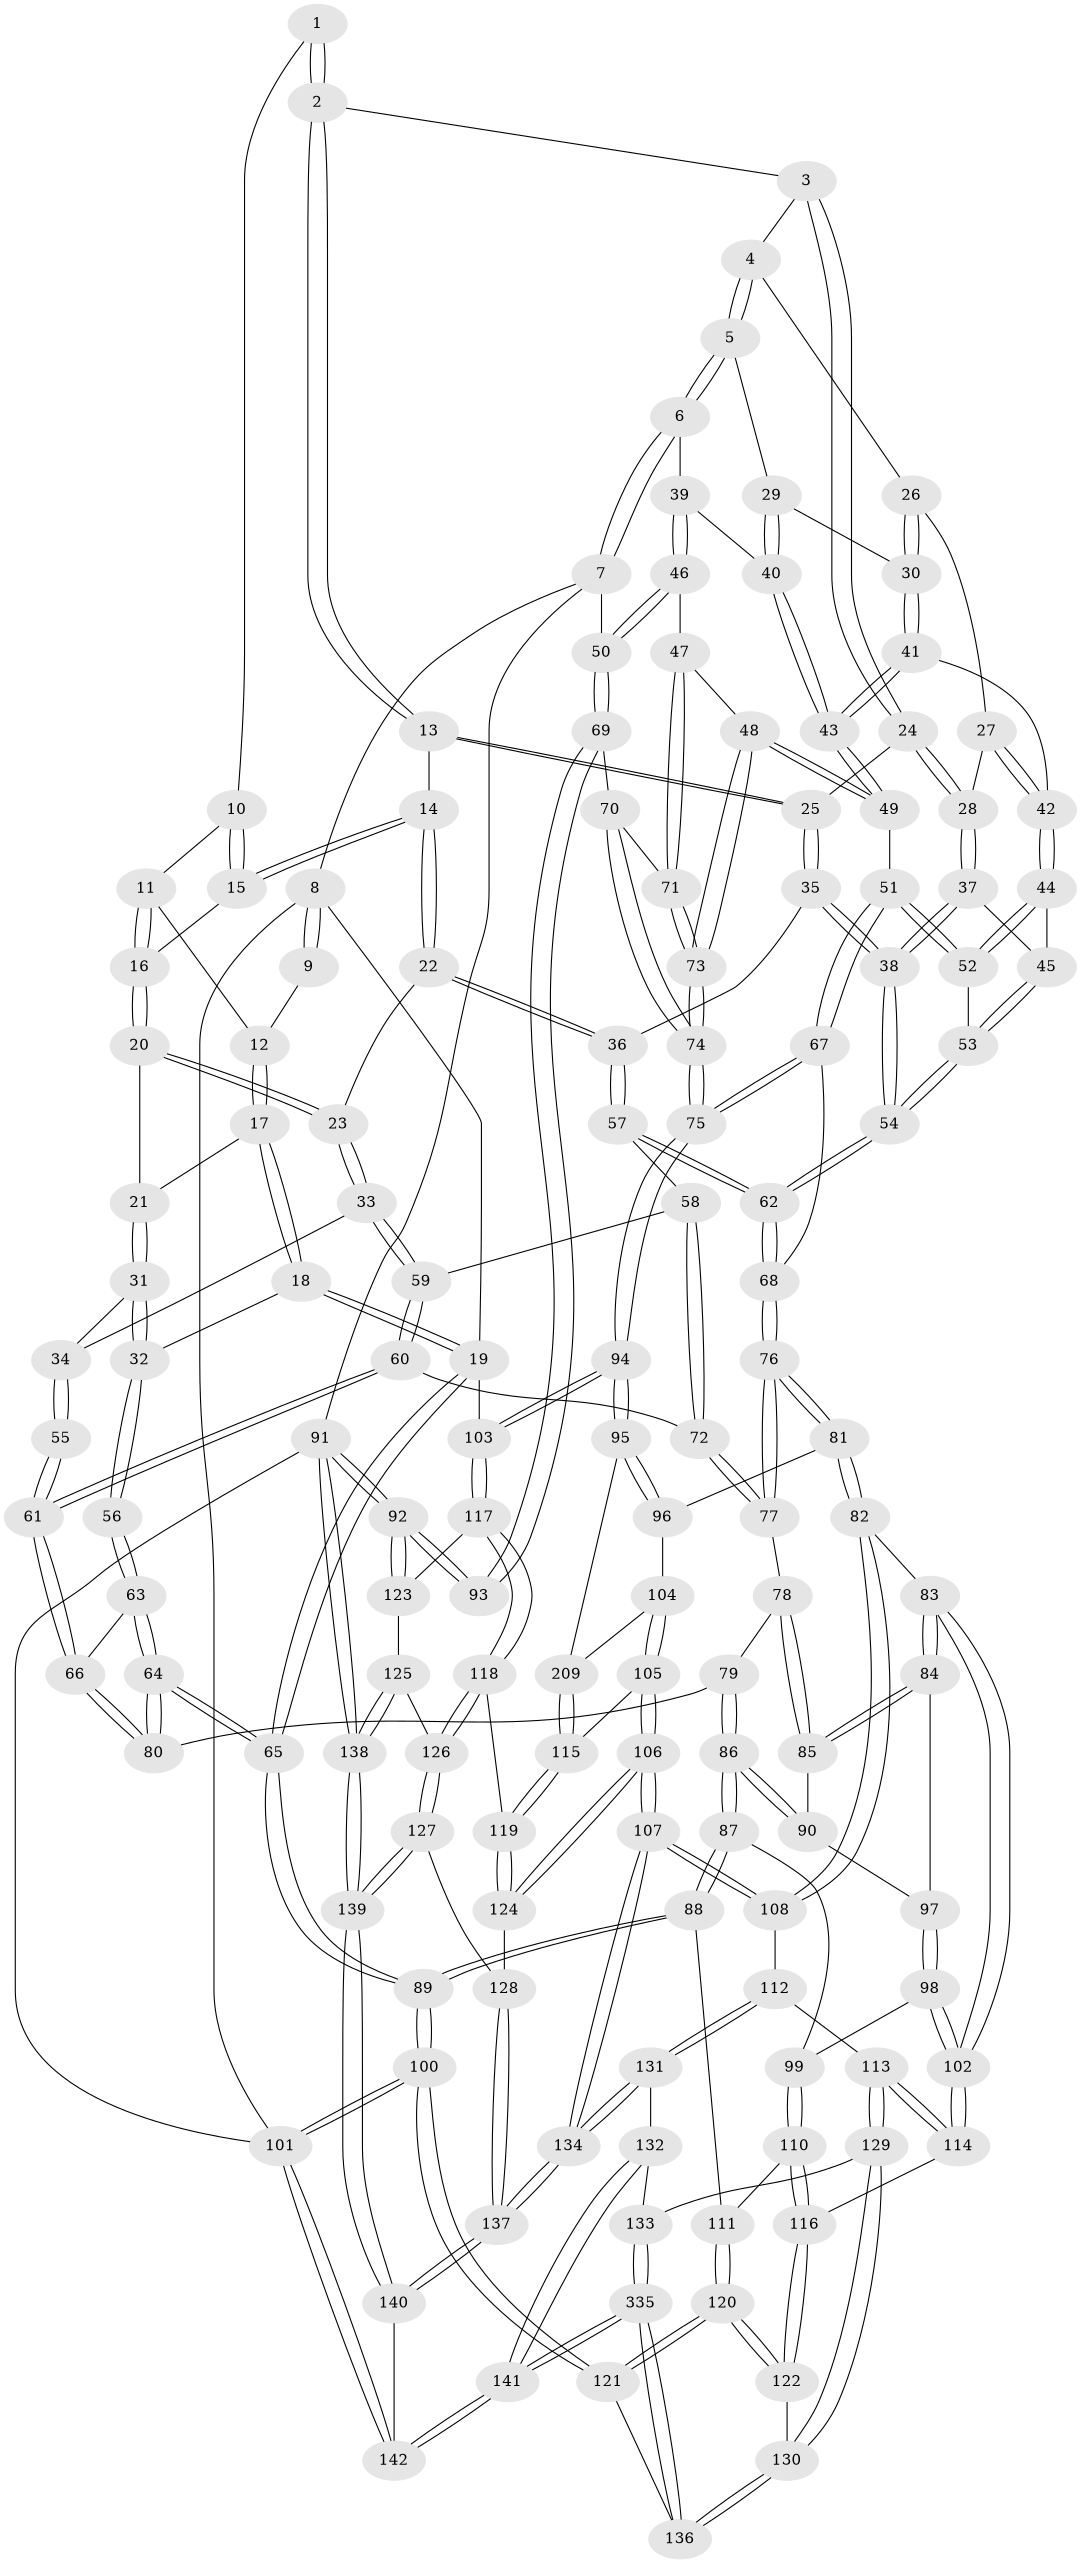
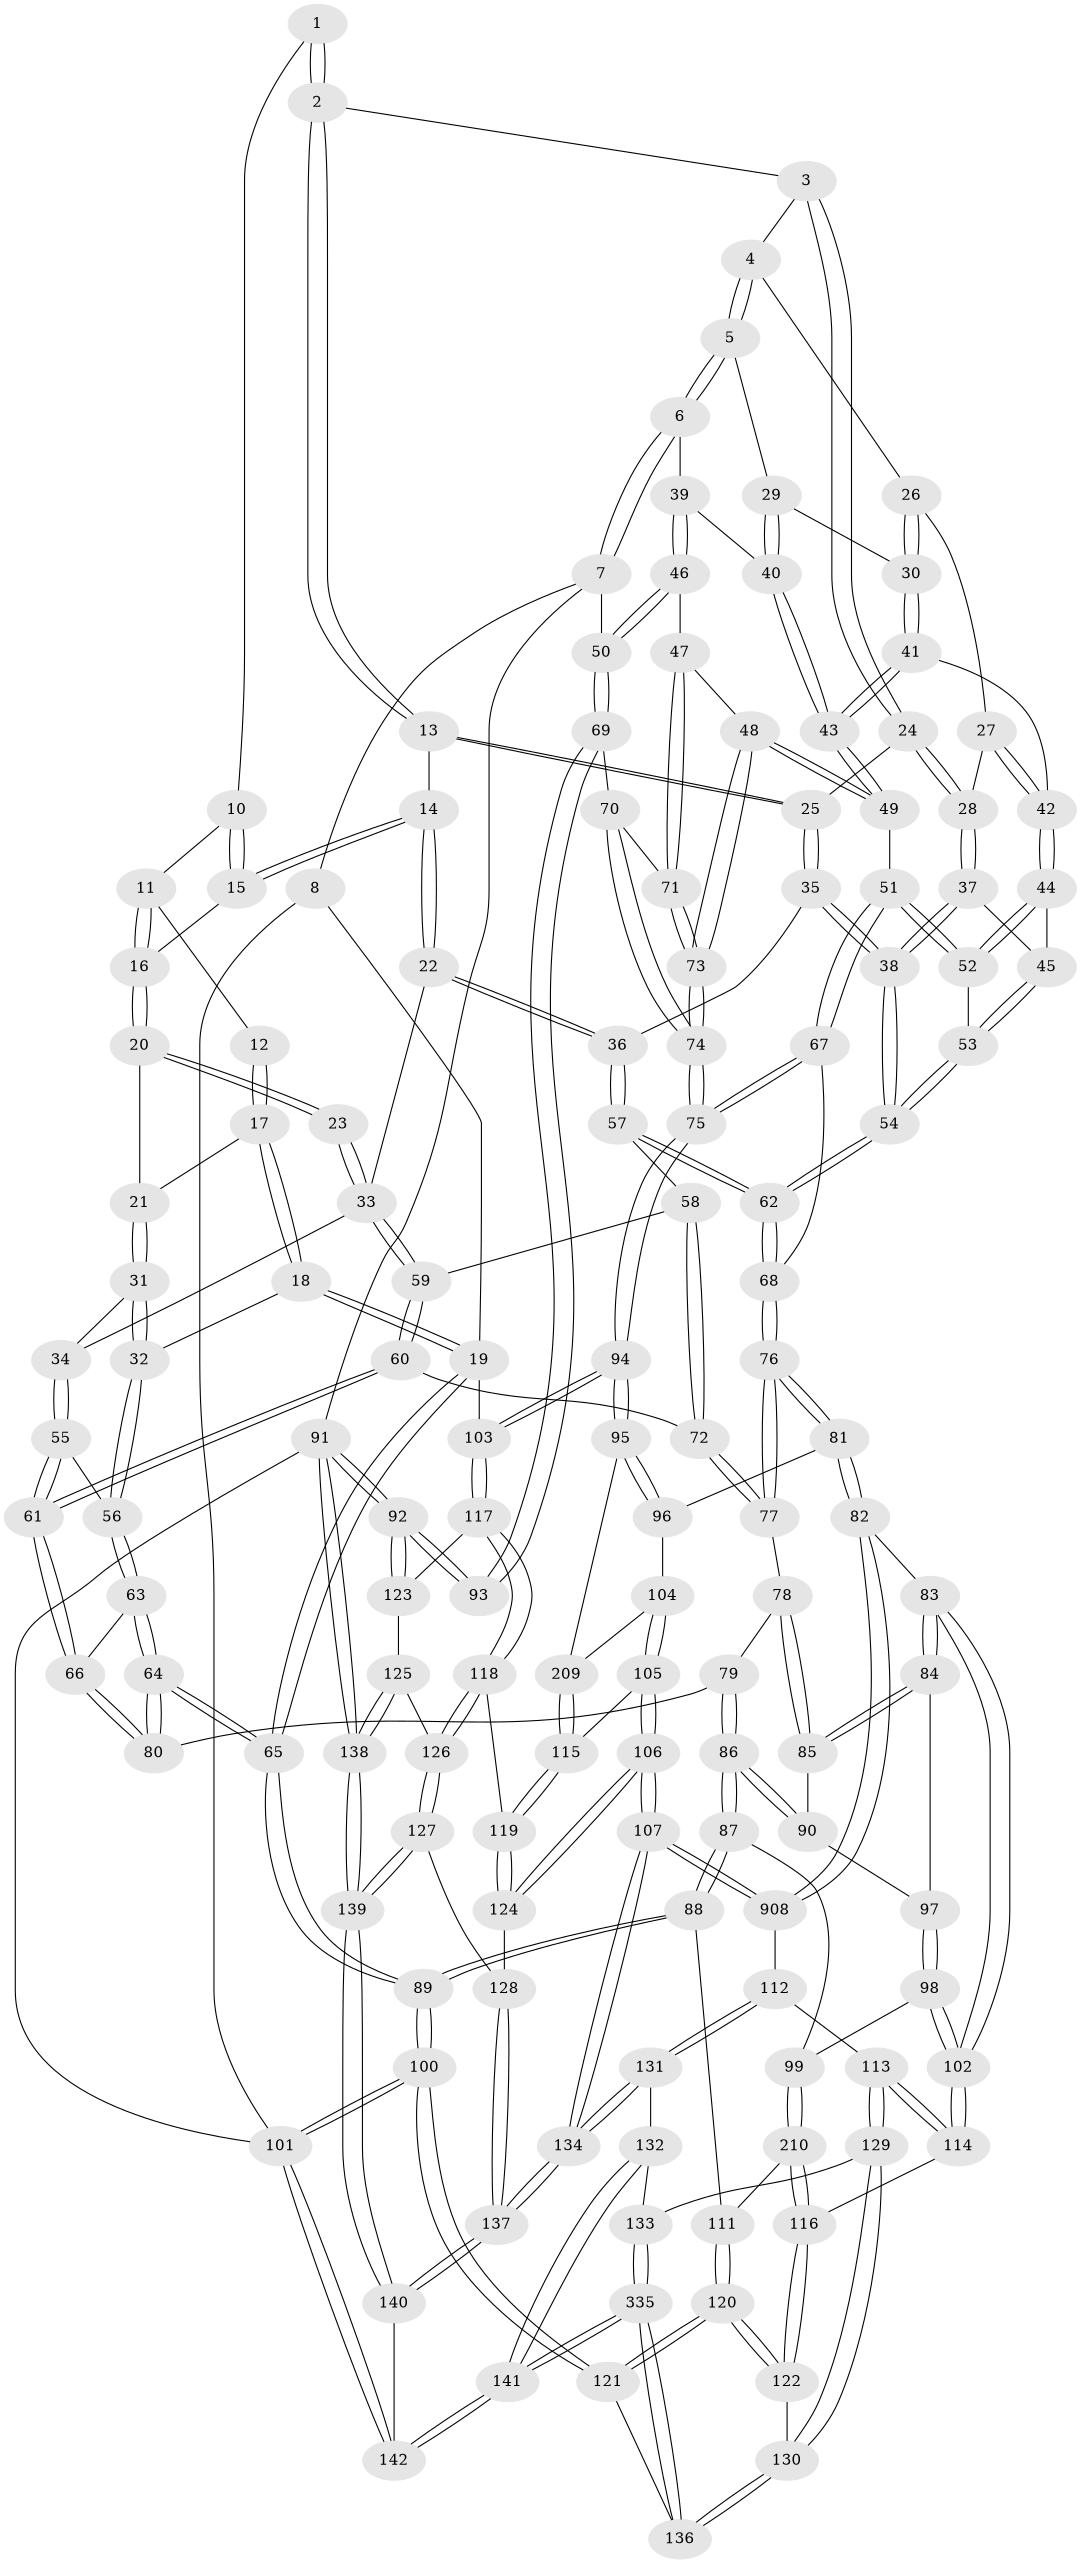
  graph {
    node [color=gray90 style=filled]
    1
    2
    10
    3
    13
    11
    15
    4
    24
    14
    25
    5
    26
    28
    6
    29
    27
    30
    7
    39
    40
    8
    50
    91
    46
-   9
    19
    101
    69
    92
    138
    12
    65
    103
    142
    17
    16
    20
    18
    21
    22
    35
    23
    36
    32
    31
    56
    89
    33
    34
    57
    59
    37
    38
    42
    41
    44
    45
    43
    55
    63
    60
    61
    54
    62
    58
    53
    47
    49
    52
    51
    48
    71
    73
    74
    67
    70
    93
    68
    75
    66
    64
    72
    77
    80
    76
    100
    94
    81
    78
    95
    82
    96
    79
    85
    86
    90
    87
    83
-   108
+   108 [label=908]
    104
    84
    102
    112
    97
    114
    98
    88
    99
    111
-   110
+   110 [label=210]
    120
    121
    123
    139
    125
    117
    n118 [label=209]
    115
    105
    116
    136
    118
    106
    107
    124
    119
    134
    128
    137
    113
    131
    122
    129
    132
    130
    133
    126
    127
    140
    n141 [label=335]
    141
    1 -- 2
    1 -- 2
    1 -- 10
    2 -- 3
    2 -- 13
    2 -- 13
    10 -- 11
    10 -- 15
    10 -- 15
    3 -- 4
    3 -- 24
    3 -- 24
    13 -- 14
    13 -- 25
    13 -- 25
    11 -- 12
    11 -- 16
    11 -- 16
    15 -- 16
    4 -- 5
    4 -- 5
    4 -- 26
    24 -- 25
    24 -- 28
    24 -- 28
    14 -- 15
    14 -- 15
    14 -- 22
    14 -- 22
    25 -- 35
    25 -- 35
    5 -- 6
    5 -- 6
    5 -- 29
    26 -- 27
    26 -- 30
    26 -- 30
    28 -- 37
    28 -- 37
    6 -- 7
    6 -- 7
    6 -- 39
    29 -- 30
    29 -- 40
    29 -- 40
    27 -- 28
    27 -- 42
    27 -- 42
    30 -- 41
    30 -- 41
    7 -- 8
    7 -- 50
    7 -- 91
    39 -- 40
    39 -- 46
    39 -- 46
    40 -- 43
    40 -- 43
-   8 -- 9
-   8 -- 9
    8 -- 19
    8 -- 101
    50 -- 69
    50 -- 69
    91 -- 101
    91 -- 92
    91 -- 92
    91 -- 138
    91 -- 138
    46 -- 50
    46 -- 50
    46 -- 47
-   9 -- 12
    19 -- 65
    19 -- 65
    19 -- 103
    101 -- 142
    101 -- 142
    69 -- 70
    69 -- 93
    69 -- 93
    92 -- 93
    92 -- 93
    92 -- 123
    92 -- 123
    138 -- 139
    138 -- 139
    12 -- 17
    12 -- 17
    65 -- 89
    65 -- 89
    103 -- 117
    103 -- 117
    17 -- 18
    17 -- 18
    17 -- 21
    16 -- 20
    16 -- 20
    20 -- 21
    20 -- 23
    20 -- 23
    18 -- 19
    18 -- 19
    18 -- 32
    21 -- 31
    21 -- 31
-   22 -- 23
+   22 -- 33
    22 -- 36
    22 -- 36
    35 -- 36
    35 -- 38
    35 -- 38
    23 -- 33
    23 -- 33
    36 -- 57
    36 -- 57
    32 -- 56
    32 -- 56
    31 -- 32
    31 -- 32
    31 -- 34
    56 -- 63
    56 -- 63
    89 -- 100
    89 -- 100
    33 -- 34
    33 -- 59
    33 -- 59
    34 -- 55
    34 -- 55
    57 -- 62
    57 -- 62
    57 -- 58
    59 -- 60
    59 -- 60
    37 -- 38
    37 -- 38
    37 -- 45
    38 -- 54
    38 -- 54
    42 -- 44
    42 -- 44
    41 -- 42
    41 -- 43
    41 -- 43
    44 -- 45
    44 -- 52
    44 -- 52
    45 -- 53
    45 -- 53
    43 -- 49
    43 -- 49
+   55 -- 56
    55 -- 61
    55 -- 61
    63 -- 66
    63 -- 64
    63 -- 64
    60 -- 61
    60 -- 61
    60 -- 72
    61 -- 66
    61 -- 66
    54 -- 62
    54 -- 62
    62 -- 68
    62 -- 68
    58 -- 59
    58 -- 72
    58 -- 72
    53 -- 54
    53 -- 54
    47 -- 48
    47 -- 71
    47 -- 71
    49 -- 51
    52 -- 53
    51 -- 52
    51 -- 52
    51 -- 67
    51 -- 67
    48 -- 49
    48 -- 49
    48 -- 73
    48 -- 73
    71 -- 73
    71 -- 73
    73 -- 74
    73 -- 74
    74 -- 75
    74 -- 75
    67 -- 68
    67 -- 75
    67 -- 75
    70 -- 71
    70 -- 74
    70 -- 74
    68 -- 76
    68 -- 76
    75 -- 94
    75 -- 94
    66 -- 80
    66 -- 80
    64 -- 65
    64 -- 65
    64 -- 80
    64 -- 80
    72 -- 77
    72 -- 77
    77 -- 78
    76 -- 77
    76 -- 77
    76 -- 81
    76 -- 81
    100 -- 101
    100 -- 101
    100 -- 121
    100 -- 121
    94 -- 103
    94 -- 103
    94 -- 95
    94 -- 95
    81 -- 82
    81 -- 82
    81 -- 96
    78 -- 79
    78 -- 85
    78 -- 85
    95 -- 96
    95 -- 96
    95 -- n118
    82 -- 83
    82 -- 108
    82 -- 108
    96 -- 104
    79 -- 80
    79 -- 86
    79 -- 86
    85 -- 90
    86 -- 90
    86 -- 90
    86 -- 87
    86 -- 87
    90 -- 97
    87 -- 88
    87 -- 88
    87 -- 99
    83 -- 84
    83 -- 84
    83 -- 102
    83 -- 102
    108 -- 112
    104 -- n118
    104 -- 105
    104 -- 105
    84 -- 85
    84 -- 85
    84 -- 97
    102 -- 114
    102 -- 114
    112 -- 113
    112 -- 131
    112 -- 131
    97 -- 98
    97 -- 98
    114 -- 116
    98 -- 102
    98 -- 102
    98 -- 99
    88 -- 89
    88 -- 89
    88 -- 111
    99 -- 110
    99 -- 110
    111 -- 120
    111 -- 120
    110 -- 111
    110 -- 116
    110 -- 116
    120 -- 121
    120 -- 121
    120 -- 122
    120 -- 122
    121 -- 136
    123 -- 125
    139 -- 140
    139 -- 140
    125 -- 138
    125 -- 138
    125 -- 126
    117 -- 123
    117 -- 118
    117 -- 118
    n118 -- 115
    n118 -- 115
    115 -- 119
    115 -- 119
    105 -- 115
    105 -- 106
    105 -- 106
    116 -- 122
    116 -- 122
    118 -- 119
    118 -- 126
    118 -- 126
    106 -- 107
    106 -- 107
    106 -- 124
    106 -- 124
    107 -- 108
    107 -- 108
    107 -- 134
    107 -- 134
    124 -- 128
    119 -- 124
    119 -- 124
    134 -- 137
    134 -- 137
    128 -- 137
    128 -- 137
    137 -- 140
    137 -- 140
    113 -- 114
    113 -- 114
    113 -- 129
    113 -- 129
    131 -- 134
    131 -- 134
    131 -- 132
    122 -- 130
    129 -- 130
    129 -- 130
    129 -- 133
    132 -- 133
    132 -- 141
    132 -- 141
    130 -- 136
    130 -- 136
    133 -- n141
    133 -- n141
    126 -- 127
    126 -- 127
    127 -- 139
    127 -- 139
    127 -- 128
    140 -- 142
    n141 -- 136
    n141 -- 136
    n141 -- 141
    n141 -- 141
    141 -- 142
    141 -- 142
  }
